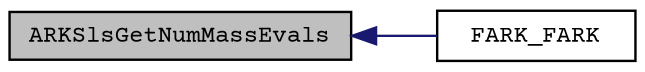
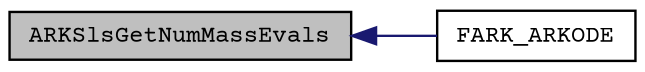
  digraph {
    rankdir=LR
    fontname="Courier Prime"
    node [color=black fontname="Courier Prime" fontsize=10 shape=record style=filled]
    n1 [fillcolor=grey75 fontcolor=black height=0.2 label=ARKSlsGetNumMassEvals width=0.4]
-   n2 [fillcolor=white height=0.2 label=FARK_FARK width=0.4]
+   n2 [fillcolor=white height=0.2 label=FARK_ARKODE width=0.4]
    n1 -> n2 [color=midnightblue dir=back fontname="Courier Prime" fontsize=10 labelfontname=Helvetica labelfontsize=10 style=solid]
  }
